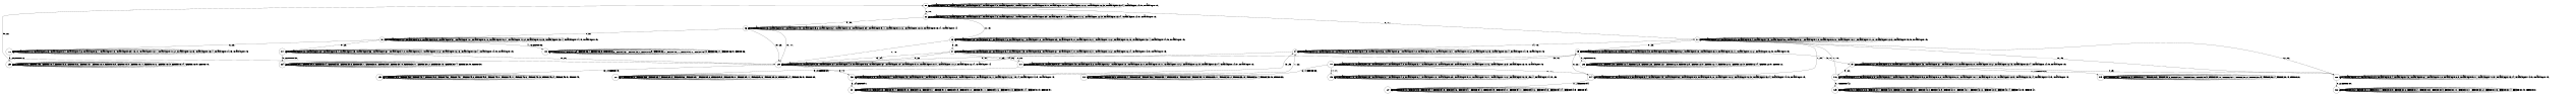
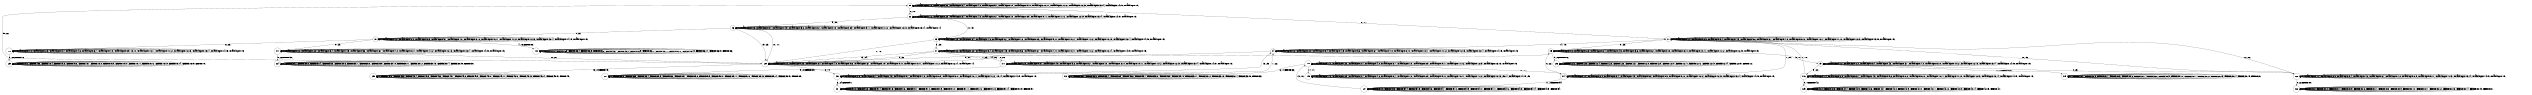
  digraph {
    node [shape=circle]
    n1 [label=s0]
    n2 [label=s1]
    n3 [label=s2]
    n4 [label=s4]
    n5 [label=s5]
    n6 [label=s3]
    n7 [label=s6]
    n8 [label=s28]
    n9 [label=s9]
    n10 [label=s10]
    n11 [label=s26]
    n12 [label=s7]
    n13 [label=s8]
    n14 [label=s11]
    n15 [label=s29]
    n16 [label=s30]
    n17 [label=s16]
    n18 [label=s19]
    n19 [label=s20]
    n20 [label=s12]
    n21 [label=s14]
    n22 [label=s15]
    n23 [label=s13]
    n24 [label=s17]
    n25 [label=s18]
    n26 [label=s21]
    n27 [label=s24]
    n28 [label=s23]
    n29 [label=s25]
    n30 [label=s22]
    n31 [label=s27]
    n32 [label=s31]
    n1 -> n1 [label="1 / Invalid input: 1;"]
    n1 -> n1 [label="2 / Invalid input: 2;"]
    n1 -> n1 [label="3 / Invalid input: 3;"]
    n1 -> n1 [label="4 / Invalid input: 4;"]
    n1 -> n1 [label="5 / Invalid input: 5;"]
    n1 -> n1 [label="7 / Invalid input: 7;"]
    n1 -> n1 [label="9 / Invalid input: 9;"]
    n1 -> n1 [label="10 / Invalid input: 10;"]
    n1 -> n1 [label="11 / Invalid input: 11;"]
    n1 -> n1 [label="12 / Invalid input: 12;"]
    n1 -> n1 [label="13 / Invalid input: 13;"]
    n1 -> n1 [label="14 / Invalid input: 14;"]
    n1 -> n1 [label="15 / Invalid input: 15;"]
    n1 -> n2 [label="8 / 17;"]
    n1 -> n3 [label="6 / 20;"]
    n2 -> n2 [label="1 / Invalid input: 1;"]
    n2 -> n2 [label="2 / Invalid input: 2;"]
    n2 -> n2 [label="3 / Invalid input: 3;"]
    n2 -> n2 [label="4 / Invalid input: 4;"]
    n2 -> n2 [label="5 / Invalid input: 5;"]
    n2 -> n2 [label="6 / Invalid input: 6;"]
    n2 -> n2 [label="7 / Invalid input: 7;"]
    n2 -> n2 [label="8 / Invalid input: 8;"]
    n2 -> n2 [label="10 / Invalid input: 10;"]
    n2 -> n2 [label="11 / Invalid input: 11;"]
    n2 -> n2 [label="12 / Invalid input: 12;"]
    n2 -> n2 [label="13 / Invalid input: 13;"]
    n2 -> n2 [label="15 / Invalid input: 15;"]
-   n2 -> n4 [label="14 / 18;"]
+   n4 -> n2 [label="14 / 18;"]
    n2 -> n5 [label="9 / 23;"]
    n3 -> n3 [label="1 / Invalid input: 1;"]
    n3 -> n3 [label="2 / Invalid input: 2;"]
    n3 -> n3 [label="3 / Invalid input: 3;"]
    n3 -> n3 [label="4 / Invalid input: 4;"]
    n3 -> n3 [label="6 / Invalid input: 6;"]
    n3 -> n3 [label="7 / Invalid input: 7;"]
    n3 -> n3 [label="8 / Invalid input: 8;"]
    n3 -> n3 [label="9 / Invalid input: 9;"]
    n3 -> n3 [label="11 / Invalid input: 11;"]
    n3 -> n3 [label="12 / Invalid input: 12;"]
    n3 -> n3 [label="13 / Invalid input: 13;"]
    n3 -> n3 [label="14 / Invalid input: 14;"]
    n3 -> n3 [label="15 / Invalid input: 15;"]
    n3 -> n6 [label="10 / 19;"]
    n3 -> n7 [label="5 / 20;"]
    n4 -> n4 [label="1 / Invalid input: 1;"]
    n4 -> n4 [label="2 / Invalid input: 2;"]
    n4 -> n4 [label="3 / Invalid input: 3;"]
    n4 -> n4 [label="4 / Invalid input: 4;"]
    n4 -> n4 [label="5 / Invalid input: 5;"]
    n4 -> n4 [label="6 / Invalid input: 6;"]
    n4 -> n4 [label="7 / Invalid input: 7;"]
    n4 -> n4 [label="8 / Invalid input: 8;"]
    n4 -> n4 [label="10 / Invalid input: 10;"]
    n4 -> n4 [label="11 / Invalid input: 11;"]
    n4 -> n4 [label="12 / Invalid input: 12;"]
    n4 -> n4 [label="13 / Invalid input: 13;"]
    n4 -> n4 [label="14 / Invalid input: 14;"]
    n4 -> n4 [label="15 / Invalid input: 15;"]
    n4 -> n8 [label="9 / 21;"]
    n5 -> n5 [label="1 / Invalid input: 1;"]
    n5 -> n5 [label="2 / Invalid input: 2;"]
    n5 -> n5 [label="3 / Invalid input: 3;"]
    n5 -> n5 [label="4 / Invalid input: 4;"]
    n5 -> n5 [label="5 / Invalid input: 5;"]
    n5 -> n5 [label="6 / Invalid input: 6;"]
    n5 -> n5 [label="7 / Invalid input: 7;"]
    n5 -> n5 [label="8 / Invalid input: 8;"]
    n5 -> n5 [label="10 / Invalid input: 10;"]
    n5 -> n5 [label="11 / Invalid input: 11;"]
    n5 -> n5 [label="12 / Invalid input: 12;"]
    n5 -> n5 [label="15 / Invalid input: 15;"]
    n5 -> n8 [label="14 / 26;"]
    n5 -> n9 [label="9 / 17;"]
-   n5 -> n10 [label="13 / 18;"]
+   n31 -> n10 [label="13 / 18;"]
    n5 -> n11 [label="5 / 26;ERROR 12;"]
    n6 -> n6 [label="1 / Invalid input: 1;"]
    n6 -> n6 [label="3 / Invalid input: 3;"]
    n6 -> n6 [label="4 / Invalid input: 4;"]
    n6 -> n6 [label="6 / Invalid input: 6;"]
    n6 -> n6 [label="7 / Invalid input: 7;"]
    n6 -> n6 [label="8 / Invalid input: 8;"]
    n6 -> n6 [label="9 / Invalid input: 9;"]
    n6 -> n6 [label="10 / Invalid input: 10;"]
    n6 -> n6 [label="11 / Invalid input: 11;"]
    n6 -> n6 [label="12 / Invalid input: 12;"]
    n6 -> n6 [label="13 / Invalid input: 13;"]
    n6 -> n6 [label="14 / Invalid input: 14;"]
    n6 -> n6 [label="15 / Invalid input: 15;"]
    n6 -> n8 [label="8 / 16;"]
    n6 -> n12 [label="5 / 23;"]
    n7 -> n7 [label="1 / Invalid input: 1;"]
    n7 -> n7 [label="3 / Invalid input: 3;"]
    n7 -> n7 [label="4 / Invalid input: 4;"]
    n7 -> n7 [label="5 / Invalid input: 5;"]
    n7 -> n7 [label="6 / Invalid input: 6;"]
    n7 -> n7 [label="7 / Invalid input: 7;"]
    n7 -> n7 [label="8 / Invalid input: 8;"]
    n7 -> n7 [label="9 / Invalid input: 9;"]
    n7 -> n7 [label="11 / Invalid input: 11;"]
    n7 -> n7 [label="12 / Invalid input: 12;"]
    n7 -> n7 [label="13 / Invalid input: 13;"]
    n7 -> n7 [label="14 / Invalid input: 14;"]
    n7 -> n8 [label="10 / 17;"]
    n7 -> n8 [label="15 / 23;"]
    n7 -> n13 [label="2 / 22;"]
    n8 -> n1 [label="15 / 22;"]
    n8 -> n8 [label="1 / Invalid input: 1;"]
    n8 -> n8 [label="2 / Invalid input: 2;"]
    n8 -> n8 [label="3 / Invalid input: 3;"]
    n8 -> n8 [label="4 / Invalid input: 4;"]
    n8 -> n8 [label="5 / Invalid input: 5;"]
    n8 -> n8 [label="6 / Invalid input: 6;"]
    n8 -> n8 [label="7 / Invalid input: 7;"]
    n8 -> n8 [label="9 / Invalid input: 9;"]
    n8 -> n8 [label="10 / Invalid input: 10;"]
    n8 -> n8 [label="11 / Invalid input: 11;"]
    n8 -> n8 [label="12 / Invalid input: 12;"]
    n8 -> n8 [label="14 / Invalid input: 14;"]
    n8 -> n15 [label="13 / 24;ERROR 49;"]
    n8 -> n16 [label="8 / 74;"]
    n9 -> n9 [label="1 / Invalid input: 1;"]
    n9 -> n9 [label="2 / Invalid input: 2;"]
    n9 -> n9 [label="3 / Invalid input: 3;"]
    n9 -> n9 [label="4 / Invalid input: 4;"]
    n9 -> n9 [label="6 / Invalid input: 6;"]
    n9 -> n9 [label="7 / Invalid input: 7;"]
    n9 -> n9 [label="8 / Invalid input: 8;"]
    n9 -> n9 [label="10 / Invalid input: 10;"]
    n9 -> n9 [label="12 / Invalid input: 12;"]
    n9 -> n9 [label="13 / Invalid input: 13;"]
    n9 -> n9 [label="14 / Invalid input: 14;"]
    n9 -> n9 [label="15 / Invalid input: 15;"]
    n9 -> n17 [label="9 / 22;"]
    n9 -> n18 [label="11 / 22;ERROR 28;"]
    n9 -> n19 [label="9 / 23;"]
    n10 -> n10 [label="1 / Invalid input: 1;"]
    n10 -> n10 [label="2 / Invalid input: 2;"]
    n10 -> n10 [label="3 / Invalid input: 3;"]
    n10 -> n10 [label="4 / Invalid input: 4;"]
    n10 -> n10 [label="5 / Invalid input: 5;"]
    n10 -> n10 [label="7 / Invalid input: 7;"]
    n10 -> n10 [label="8 / Invalid input: 8;"]
    n10 -> n10 [label="9 / Invalid input: 9;"]
    n10 -> n10 [label="11 / Invalid input: 11;"]
    n10 -> n10 [label="12 / Invalid input: 12;"]
    n10 -> n10 [label="13 / Invalid input: 13;"]
    n10 -> n10 [label="15 / Invalid input: 15;"]
    n10 -> n20 [label="6 / 17;ERROR 33;"]
    n10 -> n21 [label="10 / 17;"]
    n10 -> n22 [label="14 / 17;"]
    n11 -> n11 [label="1 / ERROR 12;"]
    n11 -> n11 [label="2 / ERROR 12;"]
    n11 -> n11 [label="3 / ERROR 12;"]
    n11 -> n11 [label="4 / ERROR 12;"]
    n11 -> n11 [label="5 / ERROR 12;"]
    n11 -> n11 [label="6 / ERROR 12;"]
    n11 -> n11 [label="7 / ERROR 12;"]
    n11 -> n11 [label="8 / ERROR 12;"]
    n11 -> n11 [label="9 / ERROR 12;"]
    n11 -> n11 [label="10 / ERROR 12;"]
    n11 -> n11 [label="11 / ERROR 12;"]
    n11 -> n11 [label="12 / ERROR 12;"]
    n11 -> n11 [label="13 / ERROR 12;"]
    n11 -> n11 [label="14 / ERROR 12;"]
    n11 -> n11 [label="15 / ERROR 12;"]
    n12 -> n8 [label="9 / 22;"]
    n12 -> n8 [label="13 / 24;"]
    n12 -> n12 [label="1 / Invalid input: 1;"]
    n12 -> n12 [label="2 / Invalid input: 2;"]
    n12 -> n12 [label="3 / Invalid input: 3;"]
    n12 -> n12 [label="4 / Invalid input: 4;"]
    n12 -> n12 [label="5 / Invalid input: 5;"]
    n12 -> n12 [label="6 / Invalid input: 6;"]
    n12 -> n12 [label="7 / Invalid input: 7;"]
    n12 -> n12 [label="10 / Invalid input: 10;"]
    n12 -> n12 [label="11 / Invalid input: 11;"]
    n12 -> n12 [label="12 / Invalid input: 12;"]
    n12 -> n12 [label="14 / Invalid input: 14;"]
    n12 -> n12 [label="15 / Invalid input: 15;"]
    n12 -> n14 [label="8 / 20;"]
    n13 -> n13 [label="1 / Invalid input: 1;"]
    n13 -> n13 [label="2 / Invalid input: 2;"]
    n13 -> n13 [label="3 / Invalid input: 3;"]
    n13 -> n13 [label="5 / Invalid input: 5;"]
    n13 -> n13 [label="7 / Invalid input: 7;"]
    n13 -> n13 [label="8 / Invalid input: 8;"]
    n13 -> n13 [label="10 / Invalid input: 10;"]
    n13 -> n13 [label="11 / Invalid input: 11;"]
    n13 -> n13 [label="12 / Invalid input: 12;"]
    n13 -> n13 [label="13 / Invalid input: 13;"]
    n13 -> n13 [label="14 / Invalid input: 14;"]
    n13 -> n13 [label="15 / Invalid input: 15;"]
    n13 -> n23 [label="4 / 16;ERROR 86;"]
    n13 -> n24 [label="9 / 25;"]
    n13 -> n25 [label="6 / 23;"]
    n14 -> n12 [label="1 / 23;"]
    n14 -> n14 [label="2 / Invalid input: 2;"]
    n14 -> n14 [label="3 / Invalid input: 3;"]
    n14 -> n14 [label="4 / Invalid input: 4;"]
    n14 -> n14 [label="5 / Invalid input: 5;"]
    n14 -> n14 [label="6 / Invalid input: 6;"]
    n14 -> n14 [label="7 / Invalid input: 7;"]
    n14 -> n14 [label="8 / Invalid input: 8;"]
    n14 -> n14 [label="10 / Invalid input: 10;"]
    n14 -> n14 [label="11 / Invalid input: 11;"]
    n14 -> n14 [label="12 / Invalid input: 12;"]
    n14 -> n14 [label="13 / Invalid input: 13;"]
    n14 -> n14 [label="14 / Invalid input: 14;"]
    n14 -> n14 [label="15 / Invalid input: 15;"]
    n14 -> n26 [label="9 / 20;ERROR 89;"]
    n15 -> n15 [label="1 / ERROR 49;"]
    n15 -> n15 [label="2 / ERROR 49;"]
    n15 -> n15 [label="3 / ERROR 49;"]
    n15 -> n15 [label="4 / ERROR 49;"]
    n15 -> n15 [label="5 / ERROR 49;"]
    n15 -> n15 [label="6 / ERROR 49;"]
    n15 -> n15 [label="7 / ERROR 49;"]
    n15 -> n15 [label="8 / ERROR 49;"]
    n15 -> n15 [label="9 / ERROR 49;"]
    n15 -> n15 [label="10 / ERROR 49;"]
    n15 -> n15 [label="11 / ERROR 49;"]
    n15 -> n15 [label="12 / ERROR 49;"]
    n15 -> n15 [label="13 / ERROR 49;"]
    n15 -> n15 [label="14 / ERROR 49;"]
    n15 -> n15 [label="15 / ERROR 49;"]
    n16 -> n4 [label="1 / 22;"]
    n16 -> n4 [label="13 / 25;"]
    n16 -> n16 [label="2 / Invalid input: 2;"]
    n16 -> n16 [label="3 / Invalid input: 3;"]
    n16 -> n16 [label="4 / Invalid input: 4;"]
    n16 -> n16 [label="5 / Invalid input: 5;"]
    n16 -> n16 [label="7 / Invalid input: 7;"]
    n16 -> n16 [label="8 / Invalid input: 8;"]
    n16 -> n16 [label="9 / Invalid input: 9;"]
    n16 -> n16 [label="10 / Invalid input: 10;"]
    n16 -> n16 [label="11 / Invalid input: 11;"]
    n16 -> n16 [label="12 / 19;"]
    n16 -> n16 [label="14 / Invalid input: 14;"]
    n16 -> n16 [label="15 / Invalid input: 15;"]
    n16 -> n32 [label="6 / 24;ERROR 91;"]
    n17 -> n2 [label="7 / 18;"]
    n17 -> n17 [label="1 / Invalid input: 1;"]
    n17 -> n17 [label="2 / Invalid input: 2;"]
    n17 -> n17 [label="3 / Invalid input: 3;"]
    n17 -> n17 [label="4 / Invalid input: 4;"]
    n17 -> n17 [label="5 / Invalid input: 5;"]
    n17 -> n17 [label="6 / Invalid input: 6;"]
    n17 -> n17 [label="8 / Invalid input: 8;"]
    n17 -> n17 [label="10 / Invalid input: 10;"]
    n17 -> n17 [label="11 / Invalid input: 11;"]
    n17 -> n17 [label="12 / Invalid input: 12;"]
    n17 -> n17 [label="13 / Invalid input: 13;"]
    n17 -> n17 [label="14 / Invalid input: 14;"]
    n17 -> n17 [label="15 / Invalid input: 15;"]
    n17 -> n29 [label="9 / 16;ERROR 42;"]
    n18 -> n18 [label="1 / ERROR 28;"]
    n18 -> n18 [label="2 / ERROR 28;"]
    n18 -> n18 [label="3 / ERROR 28;"]
    n18 -> n18 [label="4 / ERROR 28;"]
    n18 -> n18 [label="5 / ERROR 28;"]
    n18 -> n18 [label="6 / ERROR 28;"]
    n18 -> n18 [label="7 / ERROR 28;"]
    n18 -> n18 [label="8 / ERROR 28;"]
    n18 -> n18 [label="9 / ERROR 28;"]
    n18 -> n18 [label="10 / ERROR 28;"]
    n18 -> n18 [label="11 / ERROR 28;"]
    n18 -> n18 [label="12 / ERROR 28;"]
    n18 -> n18 [label="13 / ERROR 28;"]
    n18 -> n18 [label="14 / ERROR 28;"]
    n18 -> n18 [label="15 / ERROR 28;"]
    n19 -> n2 [label="10 / 19;"]
    n19 -> n2 [label="12 / 22;"]
    n19 -> n19 [label="1 / Invalid input: 1;"]
    n19 -> n19 [label="2 / Invalid input: 2;"]
    n19 -> n19 [label="3 / Invalid input: 3;"]
    n19 -> n19 [label="4 / Invalid input: 4;"]
    n19 -> n19 [label="6 / Invalid input: 6;"]
    n19 -> n19 [label="7 / Invalid input: 7;"]
    n19 -> n19 [label="8 / Invalid input: 8;"]
    n19 -> n19 [label="9 / Invalid input: 9;"]
    n19 -> n19 [label="11 / Invalid input: 11;"]
    n19 -> n19 [label="13 / Invalid input: 13;"]
    n19 -> n19 [label="14 / Invalid input: 14;"]
    n19 -> n19 [label="15 / Invalid input: 15;"]
    n19 -> n30 [label="5 / 22;ERROR 80;"]
    n20 -> n20 [label="1 / ERROR 33;"]
    n20 -> n20 [label="2 / ERROR 33;"]
    n20 -> n20 [label="3 / ERROR 33;"]
    n20 -> n20 [label="4 / ERROR 33;"]
    n20 -> n20 [label="5 / ERROR 33;"]
    n20 -> n20 [label="6 / ERROR 33;"]
    n20 -> n20 [label="7 / ERROR 33;"]
    n20 -> n20 [label="8 / ERROR 33;"]
    n20 -> n20 [label="9 / ERROR 33;"]
    n20 -> n20 [label="10 / ERROR 33;"]
    n20 -> n20 [label="11 / ERROR 33;"]
    n20 -> n20 [label="12 / ERROR 33;"]
    n20 -> n20 [label="13 / ERROR 33;"]
    n20 -> n20 [label="14 / ERROR 33;"]
    n20 -> n20 [label="15 / ERROR 33;"]
    n21 -> n2 [label="7 / 20;"]
    n21 -> n5 [label="6 / 22;"]
    n21 -> n21 [label="1 / Invalid input: 1;"]
    n21 -> n21 [label="2 / Invalid input: 2;"]
    n21 -> n21 [label="3 / Invalid input: 3;"]
    n21 -> n21 [label="4 / Invalid input: 4;"]
    n21 -> n21 [label="5 / Invalid input: 5;"]
    n21 -> n21 [label="8 / Invalid input: 8;"]
    n21 -> n21 [label="9 / Invalid input: 9;"]
    n21 -> n21 [label="10 / Invalid input: 10;"]
    n21 -> n21 [label="12 / Invalid input: 12;"]
    n21 -> n21 [label="13 / Invalid input: 13;"]
    n21 -> n21 [label="14 / Invalid input: 14;"]
    n21 -> n21 [label="15 / Invalid input: 15;"]
    n21 -> n31 [label="11 / 23;ERROR 54;"]
    n22 -> n22 [label="1 / Invalid input: 1;"]
    n22 -> n22 [label="2 / Invalid input: 2;"]
    n22 -> n22 [label="3 / Invalid input: 3;"]
    n22 -> n22 [label="4 / Invalid input: 4;"]
    n22 -> n22 [label="6 / Invalid input: 6;"]
    n22 -> n22 [label="7 / Invalid input: 7;"]
    n22 -> n22 [label="8 / Invalid input: 8;"]
    n22 -> n22 [label="9 / Invalid input: 9;"]
    n22 -> n22 [label="10 / Invalid input: 10;"]
    n22 -> n22 [label="11 / Invalid input: 11;"]
    n22 -> n22 [label="12 / Invalid input: 12;"]
    n22 -> n22 [label="13 / 25;"]
    n22 -> n22 [label="14 / Invalid input: 14;"]
    n22 -> n22 [label="15 / 25;"]
    n23 -> n23 [label="1 / ERROR 86;"]
    n23 -> n23 [label="2 / ERROR 86;"]
    n23 -> n23 [label="3 / ERROR 86;"]
    n23 -> n23 [label="4 / ERROR 86;"]
    n23 -> n23 [label="5 / ERROR 86;"]
    n23 -> n23 [label="6 / ERROR 86;"]
    n23 -> n23 [label="7 / ERROR 86;"]
    n23 -> n23 [label="8 / ERROR 86;"]
    n23 -> n23 [label="9 / ERROR 86;"]
    n23 -> n23 [label="10 / ERROR 86;"]
    n23 -> n23 [label="11 / ERROR 86;"]
    n23 -> n23 [label="12 / ERROR 86;"]
    n23 -> n23 [label="13 / ERROR 86;"]
    n23 -> n23 [label="14 / ERROR 86;"]
    n23 -> n23 [label="15 / ERROR 86;"]
    n24 -> n8 [label="10 / 20;"]
    n24 -> n24 [label="1 / Invalid input: 1;"]
    n24 -> n24 [label="2 / Invalid input: 2;"]
    n24 -> n24 [label="3 / Invalid input: 3;"]
    n24 -> n24 [label="4 / Invalid input: 4;"]
    n24 -> n24 [label="5 / Invalid input: 5;"]
    n24 -> n24 [label="6 / Invalid input: 6;"]
    n24 -> n24 [label="7 / Invalid input: 7;"]
    n24 -> n24 [label="8 / Invalid input: 8;"]
    n24 -> n24 [label="11 / Invalid input: 11;"]
    n24 -> n24 [label="12 / Invalid input: 12;"]
    n24 -> n24 [label="13 / Invalid input: 13;"]
    n24 -> n24 [label="14 / Invalid input: 14;"]
    n24 -> n24 [label="15 / Invalid input: 15;"]
    n24 -> n27 [label="9 / 22;ERROR 30;"]
    n25 -> n25 [label="1 / Invalid input: 1;"]
    n25 -> n25 [label="2 / Invalid input: 2;"]
    n25 -> n25 [label="3 / Invalid input: 3;"]
    n25 -> n25 [label="4 / Invalid input: 4;"]
    n25 -> n25 [label="6 / Invalid input: 6;"]
    n25 -> n25 [label="7 / Invalid input: 7;"]
    n25 -> n25 [label="8 / Invalid input: 8;"]
    n25 -> n25 [label="9 / 18;"]
    n25 -> n25 [label="10 / Invalid input: 10;"]
    n25 -> n25 [label="11 / Invalid input: 11;"]
    n25 -> n25 [label="12 / Invalid input: 12;"]
    n25 -> n25 [label="13 / Invalid input: 13;"]
    n25 -> n25 [label="14 / Invalid input: 14;"]
    n25 -> n25 [label="15 / Invalid input: 15;"]
    n25 -> n28 [label="5 / 20;ERROR 78;"]
    n26 -> n26 [label="1 / ERROR 89;"]
    n26 -> n26 [label="2 / ERROR 89;"]
    n26 -> n26 [label="3 / ERROR 89;"]
    n26 -> n26 [label="4 / ERROR 89;"]
    n26 -> n26 [label="5 / ERROR 89;"]
    n26 -> n26 [label="6 / ERROR 89;"]
    n26 -> n26 [label="7 / ERROR 89;"]
    n26 -> n26 [label="8 / ERROR 89;"]
    n26 -> n26 [label="9 / ERROR 89;"]
    n26 -> n26 [label="10 / ERROR 89;"]
    n26 -> n26 [label="11 / ERROR 89;"]
    n26 -> n26 [label="12 / ERROR 89;"]
    n26 -> n26 [label="13 / ERROR 89;"]
    n26 -> n26 [label="14 / ERROR 89;"]
    n26 -> n26 [label="15 / ERROR 89;"]
    n27 -> n27 [label="1 / ERROR 30;"]
    n27 -> n27 [label="2 / ERROR 30;"]
    n27 -> n27 [label="3 / ERROR 30;"]
    n27 -> n27 [label="4 / ERROR 30;"]
    n27 -> n27 [label="5 / ERROR 30;"]
    n27 -> n27 [label="6 / ERROR 30;"]
    n27 -> n27 [label="7 / ERROR 30;"]
    n27 -> n27 [label="8 / ERROR 30;"]
    n27 -> n27 [label="9 / ERROR 30;"]
    n27 -> n27 [label="10 / ERROR 30;"]
    n27 -> n27 [label="11 / ERROR 30;"]
    n27 -> n27 [label="12 / ERROR 30;"]
    n27 -> n27 [label="13 / ERROR 30;"]
    n27 -> n27 [label="14 / ERROR 30;"]
    n27 -> n27 [label="15 / ERROR 30;"]
    n28 -> n28 [label="1 / ERROR 78;"]
    n28 -> n28 [label="2 / ERROR 78;"]
    n28 -> n28 [label="3 / ERROR 78;"]
    n28 -> n28 [label="4 / ERROR 78;"]
    n28 -> n28 [label="5 / ERROR 78;"]
    n28 -> n28 [label="6 / ERROR 78;"]
    n28 -> n28 [label="7 / ERROR 78;"]
    n28 -> n28 [label="8 / ERROR 78;"]
    n28 -> n28 [label="9 / ERROR 78;"]
    n28 -> n28 [label="10 / ERROR 78;"]
    n28 -> n28 [label="11 / ERROR 78;"]
    n28 -> n28 [label="12 / ERROR 78;"]
    n28 -> n28 [label="13 / ERROR 78;"]
    n28 -> n28 [label="14 / ERROR 78;"]
    n28 -> n28 [label="15 / ERROR 78;"]
    n29 -> n29 [label="1 / ERROR 42;"]
    n29 -> n29 [label="2 / ERROR 42;"]
    n29 -> n29 [label="3 / ERROR 42;"]
    n29 -> n29 [label="4 / ERROR 42;"]
    n29 -> n29 [label="5 / ERROR 42;"]
    n29 -> n29 [label="6 / ERROR 42;"]
    n29 -> n29 [label="7 / ERROR 42;"]
    n29 -> n29 [label="8 / ERROR 42;"]
    n29 -> n29 [label="9 / ERROR 42;"]
    n29 -> n29 [label="10 / ERROR 42;"]
    n29 -> n29 [label="11 / ERROR 42;"]
    n29 -> n29 [label="12 / ERROR 42;"]
    n29 -> n29 [label="13 / ERROR 42;"]
    n29 -> n29 [label="14 / ERROR 42;"]
    n29 -> n29 [label="15 / ERROR 42;"]
    n30 -> n30 [label="1 / ERROR 80;"]
    n30 -> n30 [label="2 / ERROR 80;"]
    n30 -> n30 [label="3 / ERROR 80;"]
    n30 -> n30 [label="4 / ERROR 80;"]
    n30 -> n30 [label="5 / ERROR 80;"]
    n30 -> n30 [label="6 / ERROR 80;"]
    n30 -> n30 [label="7 / ERROR 80;"]
    n30 -> n30 [label="8 / ERROR 80;"]
    n30 -> n30 [label="9 / ERROR 80;"]
    n30 -> n30 [label="10 / ERROR 80;"]
    n30 -> n30 [label="11 / ERROR 80;"]
    n30 -> n30 [label="12 / ERROR 80;"]
    n30 -> n30 [label="13 / ERROR 80;"]
    n30 -> n30 [label="14 / ERROR 80;"]
    n30 -> n30 [label="15 / ERROR 80;"]
    n31 -> n31 [label="1 / ERROR 54;"]
    n31 -> n31 [label="2 / ERROR 54;"]
    n31 -> n31 [label="3 / ERROR 54;"]
    n31 -> n31 [label="4 / ERROR 54;"]
    n31 -> n31 [label="5 / ERROR 54;"]
    n31 -> n31 [label="6 / ERROR 54;"]
    n31 -> n31 [label="7 / ERROR 54;"]
    n31 -> n31 [label="8 / ERROR 54;"]
    n31 -> n31 [label="9 / ERROR 54;"]
    n31 -> n31 [label="10 / ERROR 54;"]
    n31 -> n31 [label="11 / ERROR 54;"]
    n31 -> n31 [label="12 / ERROR 54;"]
    n31 -> n31 [label="13 / ERROR 54;"]
    n31 -> n31 [label="14 / ERROR 54;"]
    n31 -> n31 [label="15 / ERROR 54;"]
    n32 -> n32 [label="1 / ERROR 91;"]
    n32 -> n32 [label="2 / ERROR 91;"]
    n32 -> n32 [label="3 / ERROR 91;"]
    n32 -> n32 [label="4 / ERROR 91;"]
    n32 -> n32 [label="5 / ERROR 91;"]
    n32 -> n32 [label="6 / ERROR 91;"]
    n32 -> n32 [label="7 / ERROR 91;"]
    n32 -> n32 [label="8 / ERROR 91;"]
    n32 -> n32 [label="9 / ERROR 91;"]
    n32 -> n32 [label="10 / ERROR 91;"]
    n32 -> n32 [label="11 / ERROR 91;"]
    n32 -> n32 [label="12 / ERROR 91;"]
    n32 -> n32 [label="13 / ERROR 91;"]
    n32 -> n32 [label="14 / ERROR 91;"]
    n32 -> n32 [label="15 / ERROR 91;"]
  }
